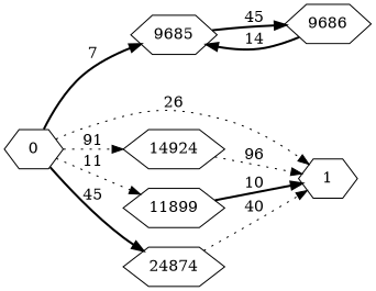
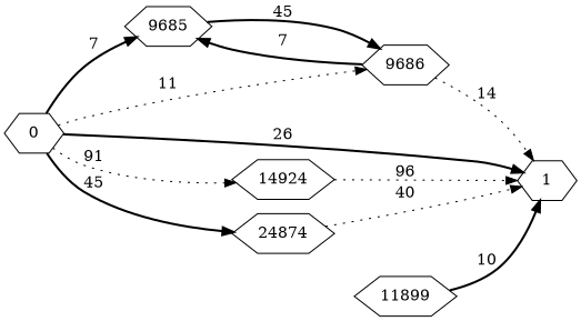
  digraph {
    rankdir=LR
    node [shape=hexagon]
    edge [style=bold]
    9685
    9686
    1
    14924
    n5 [label=11899]
    24874
    0
    9685 -> 9686 [label=45]
-   9686 -> 9685 [label=14]
+   9686 -> 9685 [label=7]
+   9686 -> 1 [label=14 style=dotted]
    14924 -> 1 [label=96 style=dotted]
    n5 -> 1 [label=10]
    24874 -> 1 [label=40 style=dotted]
    0 -> 9685 [label=7]
-   0 -> 1 [label=26 style=dotted]
+   0 -> 1 [label=26]
    0 -> 14924 [label=91 style=dotted]
-   0 -> n5 [label=11 style=dotted]
+   0 -> 9686 [label=11 style=dotted]
    0 -> 24874 [label=45]
  }
